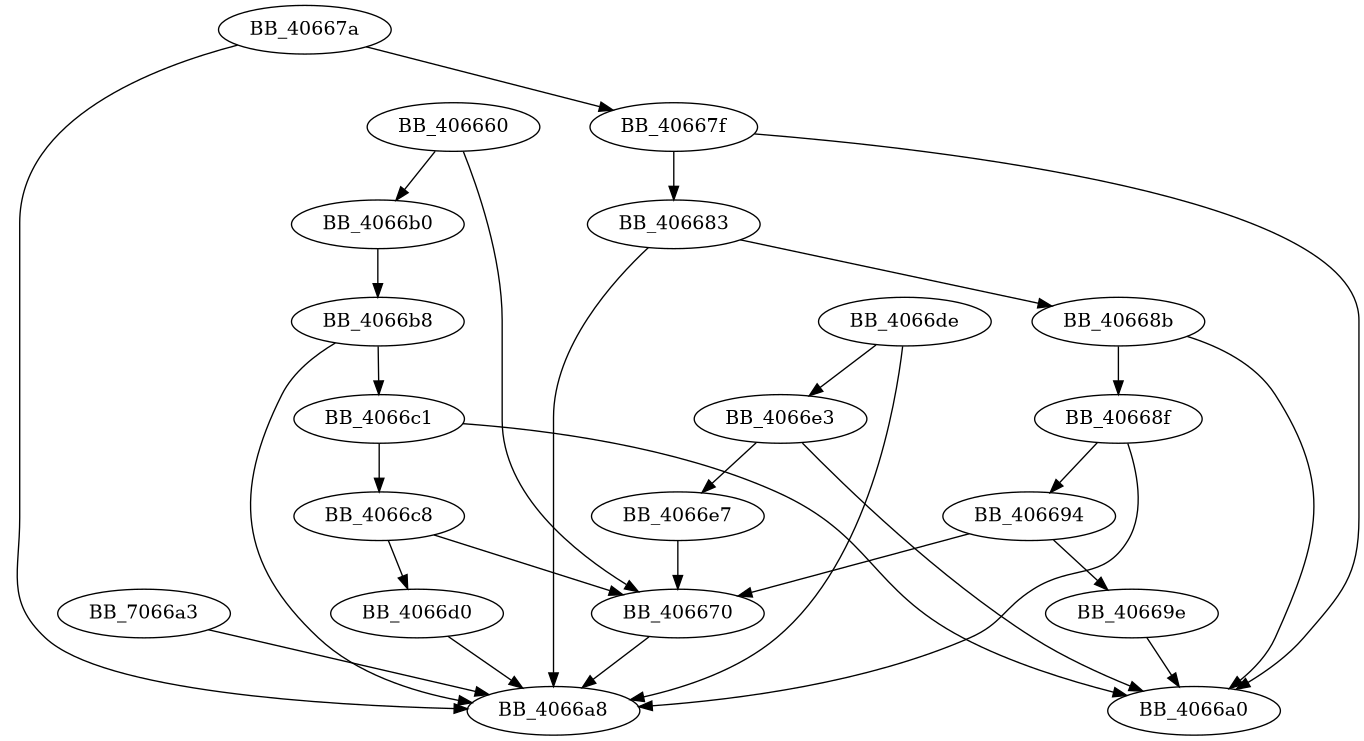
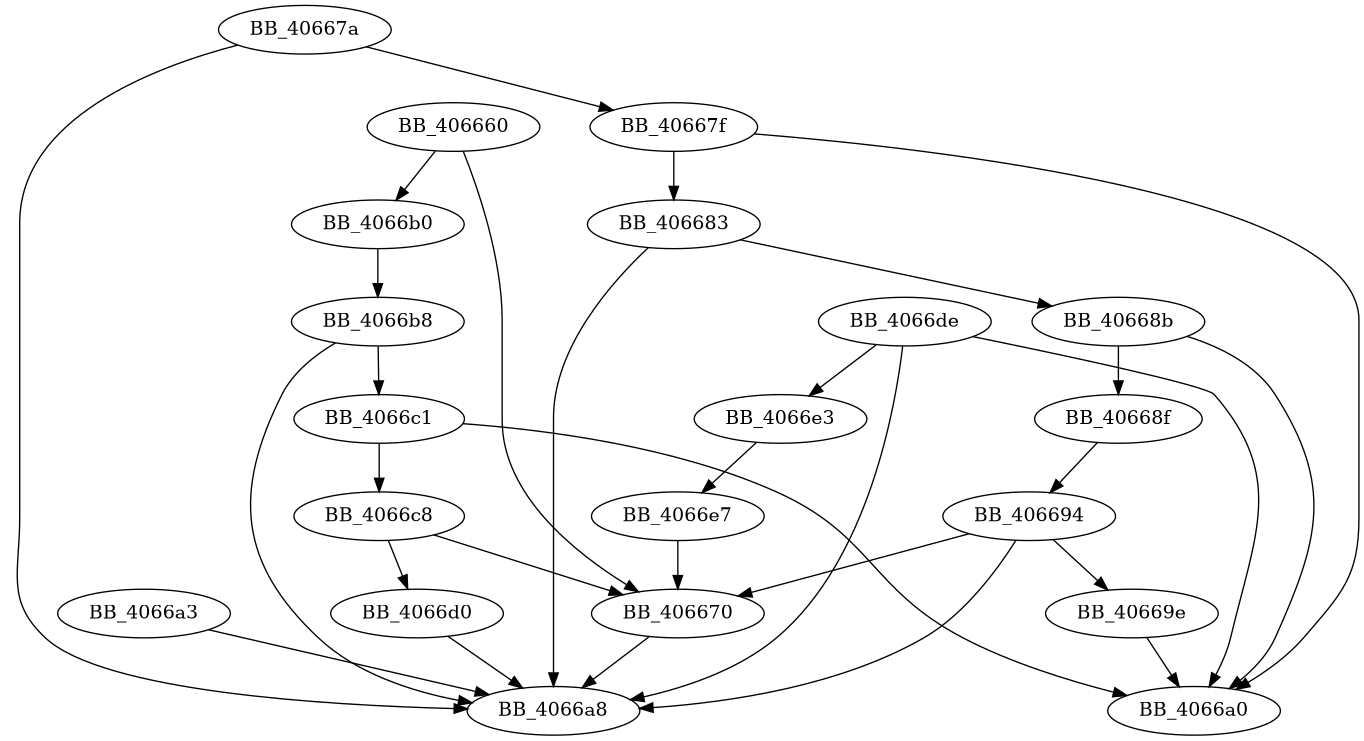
  digraph {
    fontname="DejaVu Serif"
    node [fontname="DejaVu Serif"]
    edge [fontname="DejaVu Serif"]
    BB_406660
    BB_406670
    BB_4066b0
    BB_4066a8
    BB_4066b8
    BB_4066c1
    BB_4066d0
    BB_40667a
    BB_40667f
    BB_4066a0
    BB_406683
    BB_40668b
    BB_40668f
    BB_406694
    BB_40669e
-   BB_4066a3 [label=BB_7066a3]
+   BB_4066a3
    BB_4066c8
    BB_4066de
    BB_4066e3
    BB_4066e7
    BB_406660 -> BB_406670
    BB_406660 -> BB_4066b0
    BB_406670 -> BB_4066a8
    BB_4066b0 -> BB_4066b8
    BB_4066b8 -> BB_4066a8
    BB_4066b8 -> BB_4066c1
    BB_4066c1 -> BB_4066a0
    BB_4066c1 -> BB_4066c8
    BB_4066d0 -> BB_4066a8
    BB_40667a -> BB_4066a8
    BB_40667a -> BB_40667f
    BB_40667f -> BB_4066a0
    BB_40667f -> BB_406683
    BB_406683 -> BB_4066a8
    BB_406683 -> BB_40668b
    BB_40668b -> BB_4066a0
    BB_40668b -> BB_40668f
-   BB_40668f -> BB_4066a8
+   BB_406694 -> BB_4066a8
    BB_40668f -> BB_406694
    BB_406694 -> BB_406670
    BB_406694 -> BB_40669e
    BB_40669e -> BB_4066a0
    BB_4066a3 -> BB_4066a8
    BB_4066c8 -> BB_406670
    BB_4066c8 -> BB_4066d0
    BB_4066de -> BB_4066a8
    BB_4066de -> BB_4066e3
-   BB_4066e3 -> BB_4066a0
+   BB_4066de -> BB_4066a0
    BB_4066e3 -> BB_4066e7
    BB_4066e7 -> BB_406670
  }
